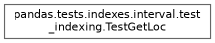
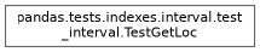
  digraph {
    rankdir=LR
-   n1 [color=grey40 fillcolor=white fontname=Helvetica fontsize=10 height=0.2 label="pandas.tests.indexes.interval.test\l_indexing.TestGetLoc" shape=box style=filled width=0.4]
+   n1 [color=grey40 fillcolor=white fontname=Helvetica fontsize=10 height=0.2 label="pandas.tests.indexes.interval.test\l_interval.TestGetLoc" shape=box style=filled width=0.4]
  }
